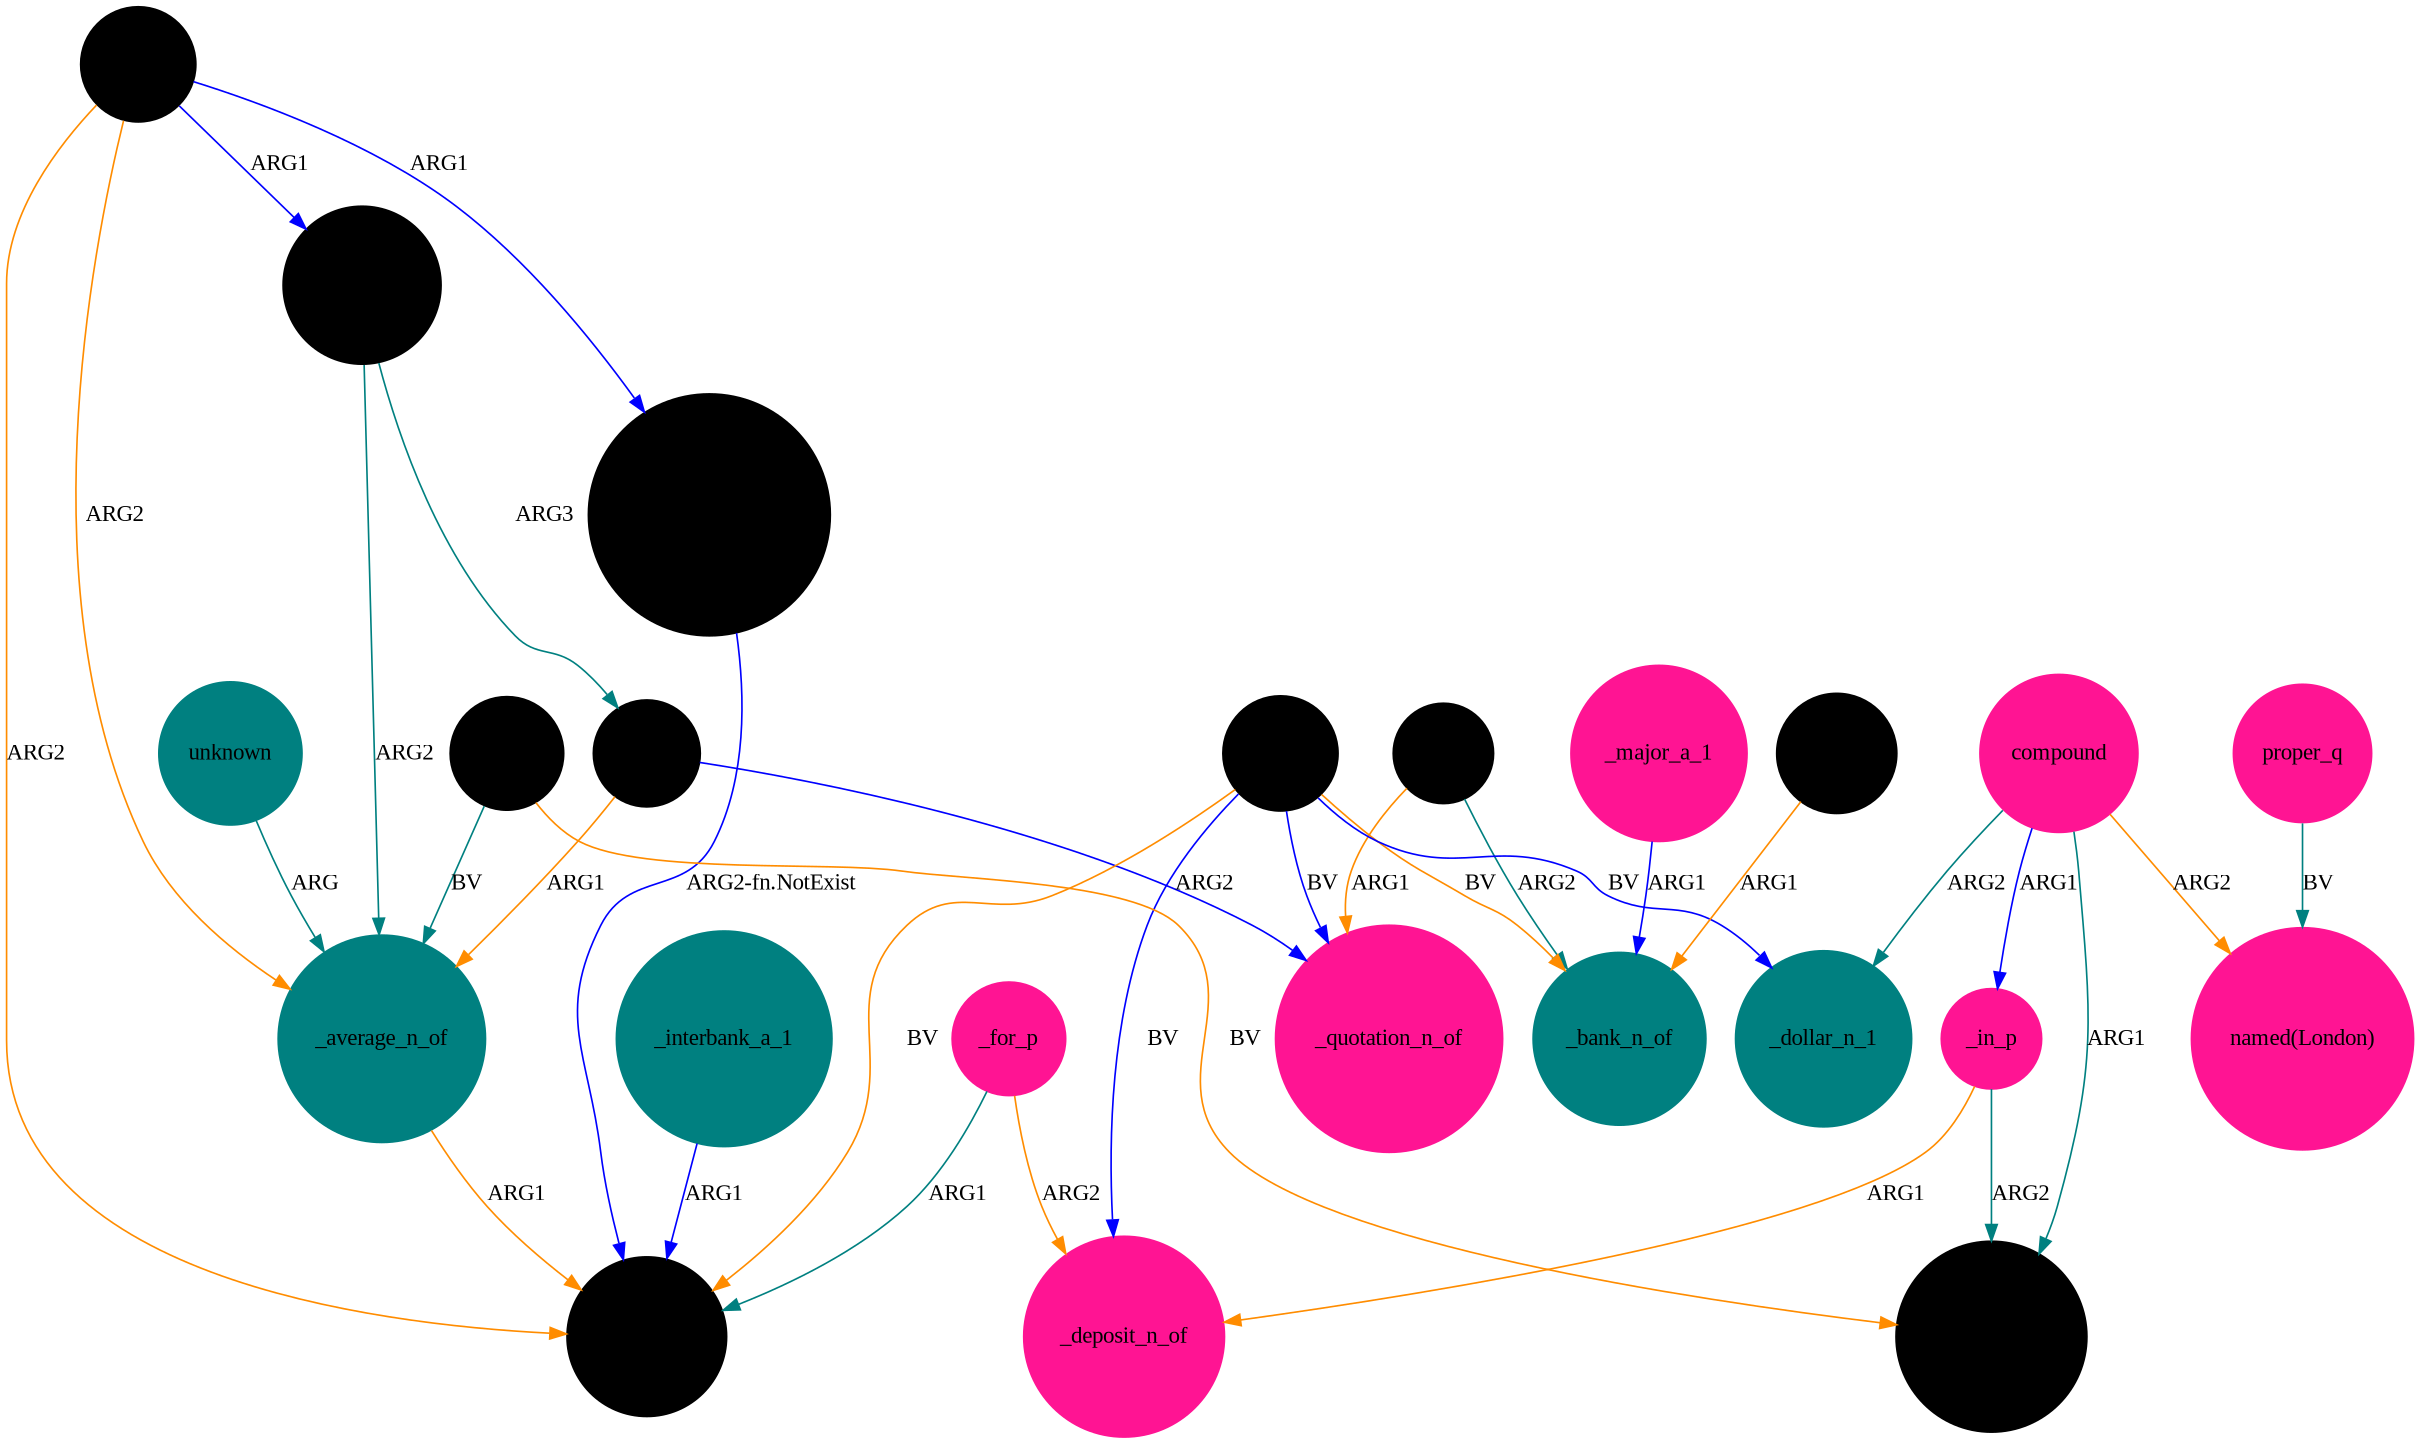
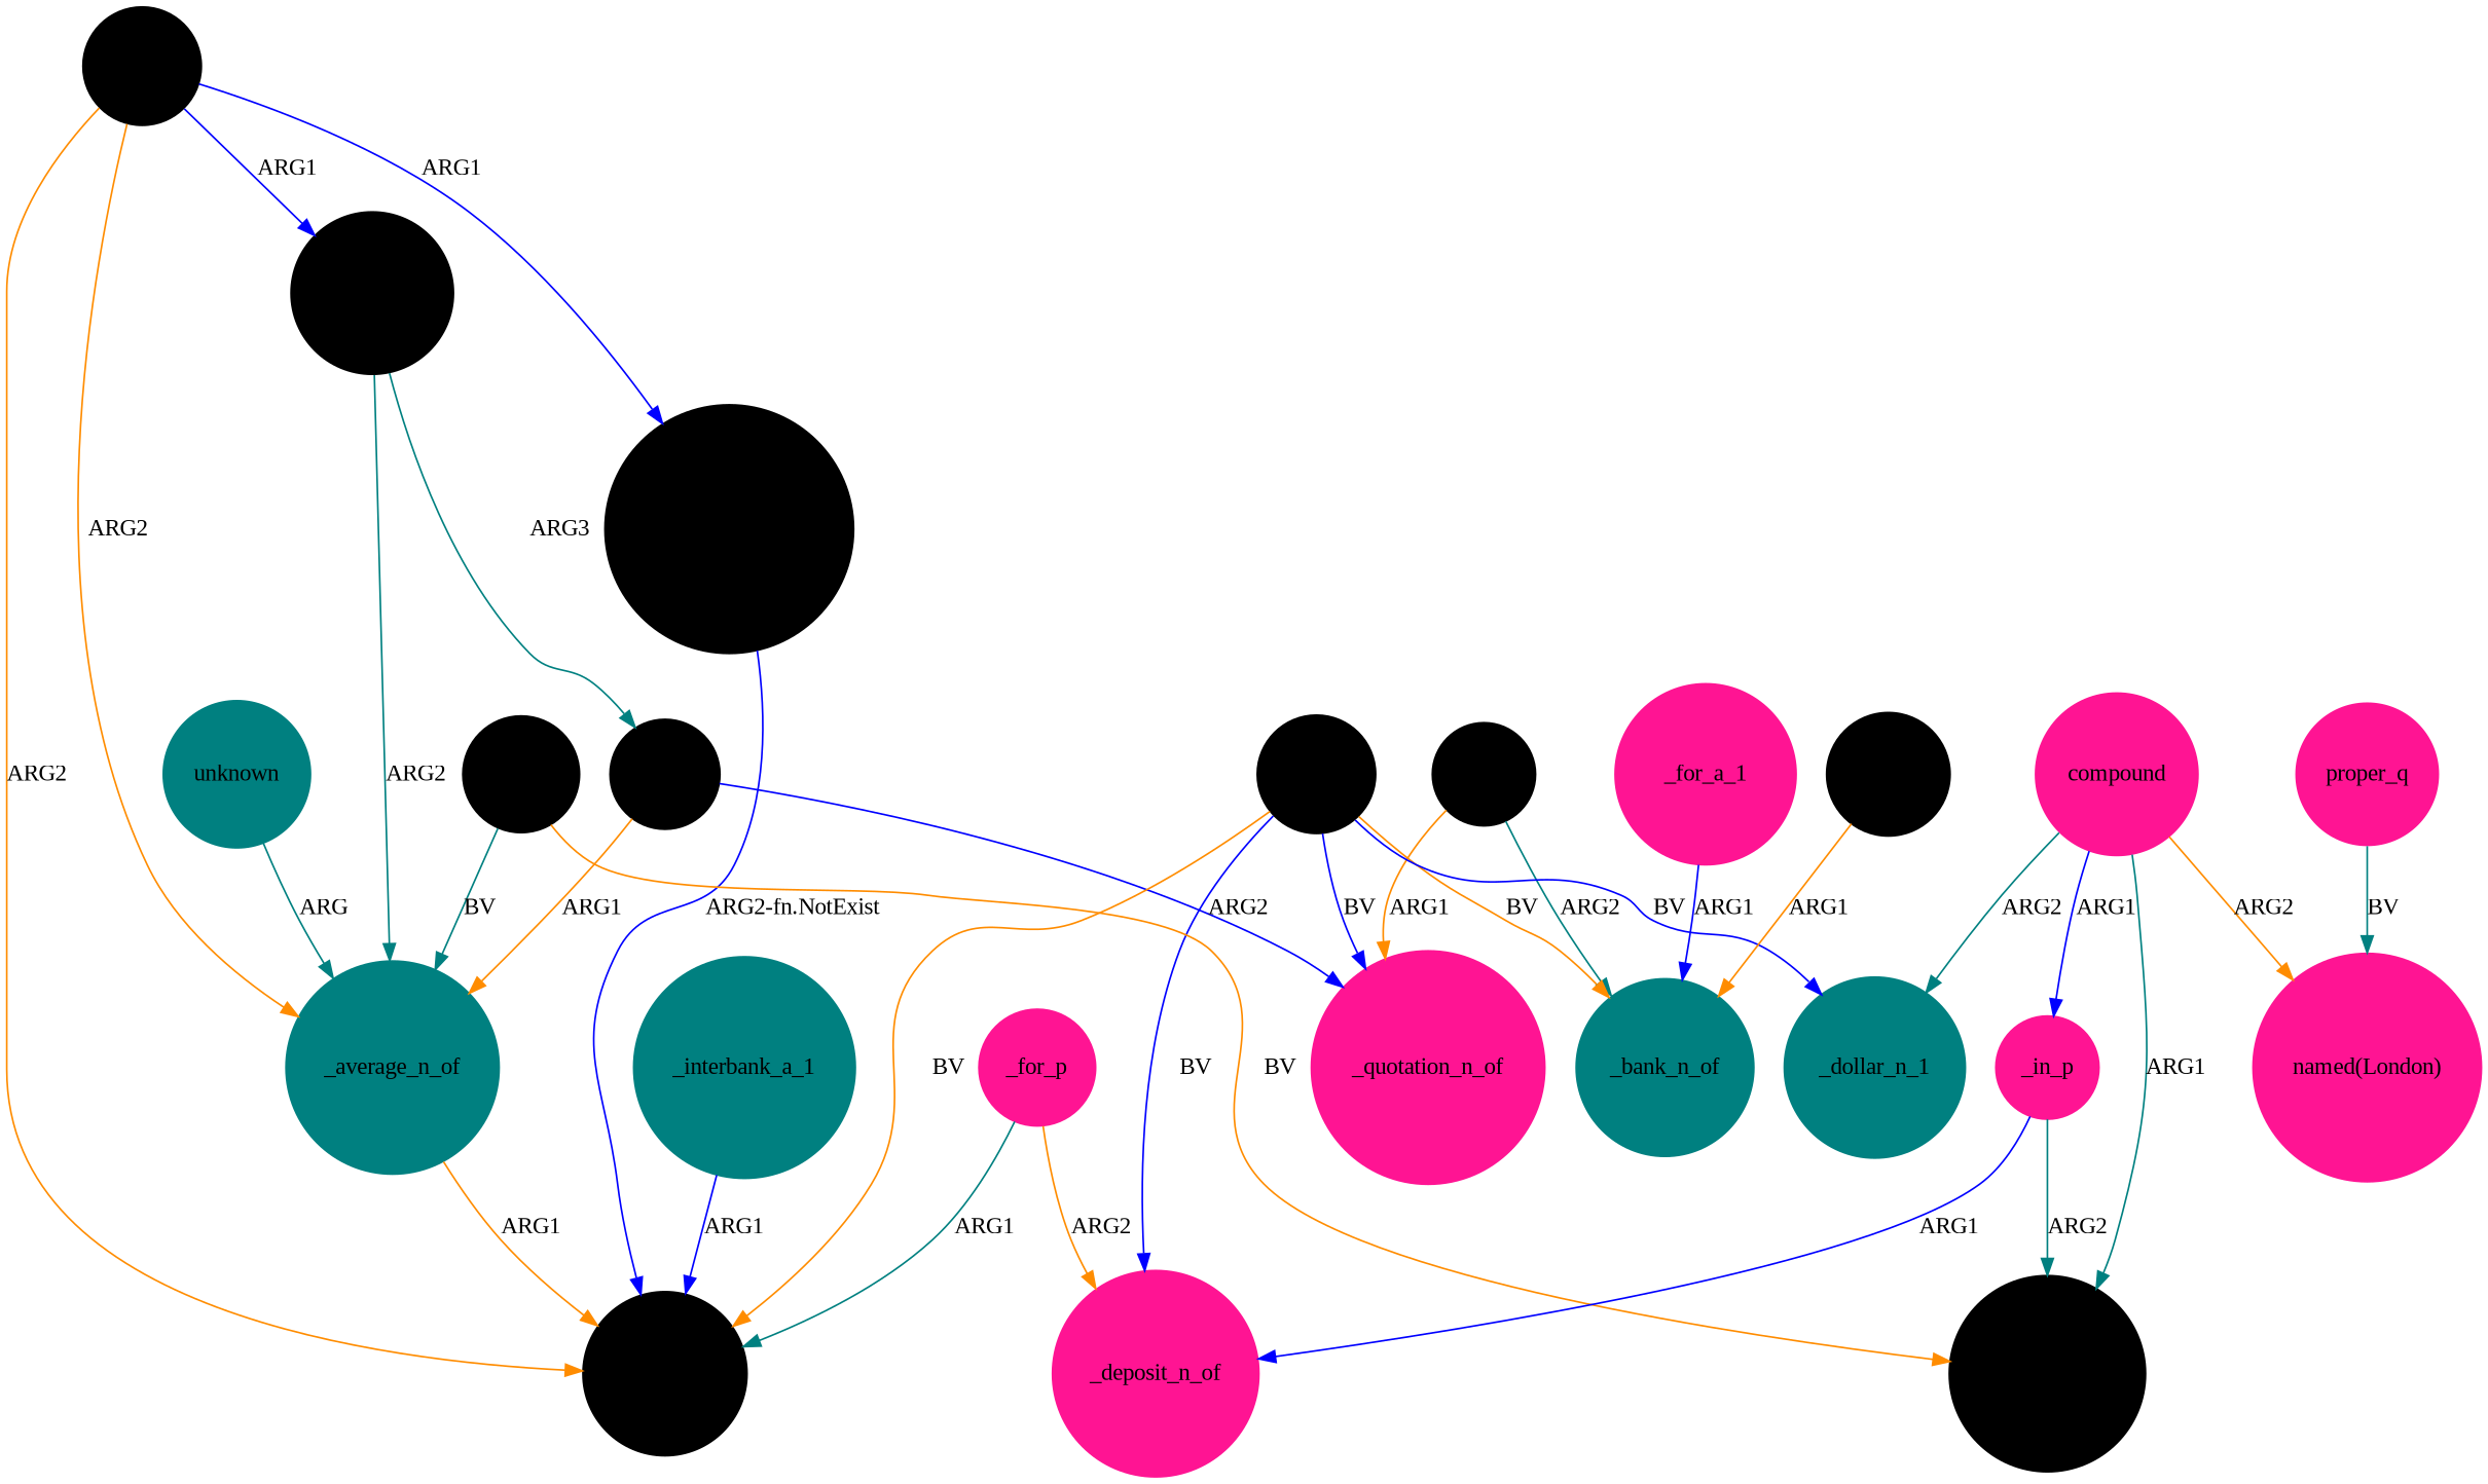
  digraph {
    fontname="Liberation Serif"
    node [color=black fontname="Liberation Serif" shape=circle style=filled]
    edge [color=darkorange fontname="Liberation Serif"]
    _base_v_1
    _on_p
    _average_n_of [color=teal]
    _quotation_n_of [color=deeppink]
    _rate_n_of
    _at_p
    _bank_n_of [color=teal]
    _for_p [color=deeppink]
    _deposit_n_of [color=deeppink]
    _interbank_a_1 [color=teal]
    udef_q
    _dollar_n_1 [color=teal]
    "_offer_v_1-fn.NF"
    parg_d
    _the_q
    _market_n_1
-   _major_a_1 [color=deeppink]
+   _major_a_1 [color=deeppink label=_for_a_1]
    compound [color=deeppink]
    "named(London)" [color=deeppink]
    _in_p [color=deeppink]
    proper_q [color=deeppink]
    unknown [color=teal]
    "card(5)"
    _base_v_1 -> _on_p [color=teal label=ARG3]
    _base_v_1 -> _average_n_of [color=teal label=ARG2]
    _on_p -> _average_n_of [label=ARG1]
    _on_p -> _quotation_n_of [color=blue label=ARG2]
    _average_n_of -> _rate_n_of [label=ARG1]
    _at_p -> _quotation_n_of [label=ARG1]
    _at_p -> _bank_n_of [color=teal label=ARG2]
    _for_p -> _rate_n_of [color=teal label=ARG1]
    _for_p -> _deposit_n_of [label=ARG2]
    _interbank_a_1 -> _rate_n_of [color=blue label=ARG1]
    udef_q -> _quotation_n_of [color=blue label=BV]
    udef_q -> _rate_n_of [label=BV]
    udef_q -> _bank_n_of [label=BV]
    udef_q -> _deposit_n_of [color=blue label=BV]
    udef_q -> _dollar_n_1 [color=blue label=BV]
    "_offer_v_1-fn.NF" -> _rate_n_of [color=blue label="ARG2-fn.NotExist"]
    parg_d -> _base_v_1 [color=blue label=ARG1]
    parg_d -> _average_n_of [label=ARG2]
    parg_d -> _rate_n_of [label=ARG2]
    parg_d -> "_offer_v_1-fn.NF" [color=blue label=ARG1]
    _the_q -> _average_n_of [color=teal label=BV]
    _the_q -> _market_n_1 [label=BV]
    _major_a_1 -> _bank_n_of [color=blue label=ARG1]
    compound -> _dollar_n_1 [color=teal label=ARG2]
    compound -> _market_n_1 [color=teal label=ARG1]
    compound -> "named(London)" [label=ARG2]
    compound -> _in_p [color=blue label=ARG1]
-   _in_p -> _deposit_n_of [label=ARG1]
+   _in_p -> _deposit_n_of [color=blue label=ARG1]
    _in_p -> _market_n_1 [color=teal label=ARG2]
    proper_q -> "named(London)" [color=teal label=BV]
    unknown -> _average_n_of [color=teal label=ARG]
    "card(5)" -> _bank_n_of [label=ARG1]
  }
